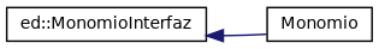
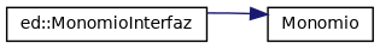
  digraph {
    rankdir=LR
    node [color=black fillcolor=white fontname=Helvetica fontsize=10 shape=record style=filled]
    n1 [height=0.2 label="ed::MonomioInterfaz" width=0.4]
    n2 [height=0.2 label=Monomio width=0.4]
-   n1 -> n2 [color=midnightblue dir=back fontname=Helvetica fontsize=10 labelfontname=Helvetica labelfontsize=10 style=solid]
+   n2 -> n1 [color=midnightblue dir=back fontname=Helvetica fontsize=10 labelfontname=Helvetica labelfontsize=10 style=solid]
  }
